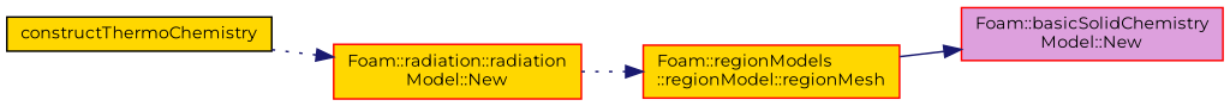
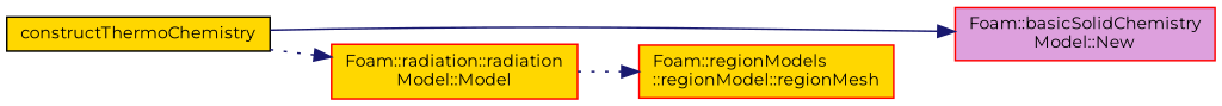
  digraph {
    fontname=Montserrat
    rankdir=LR
    node [color=red fillcolor=gold fontname=Montserrat fontsize=10 shape=record style=filled]
    edge [color=midnightblue fontname=Montserrat fontsize=10 labelfontname=FreeSans labelfontsize=10 style=dotted]
    n1 [color=black fontcolor=black height=0.2 label=constructThermoChemistry width=0.4]
    n2 [fillcolor=plum height=0.2 label="Foam::basicSolidChemistry\lModel::New" width=0.4]
-   n3 [height=0.2 label="Foam::radiation::radiation\lModel::New" width=0.4]
+   n3 [height=0.2 label="Foam::radiation::radiation\lModel::Model" width=0.4]
    n4 [height=0.2 label="Foam::regionModels\l::regionModel::regionMesh" width=0.4]
-   n4 -> n2 [style=solid]
+   n1 -> n2 [style=solid]
    n1 -> n3
    n3 -> n4
  }
